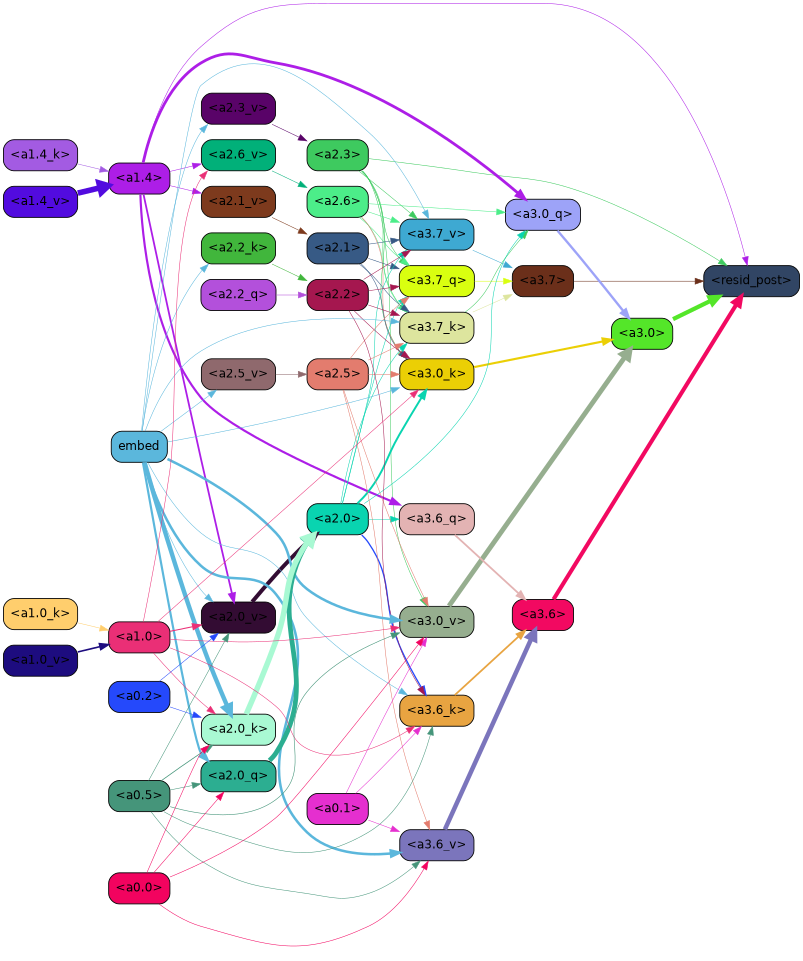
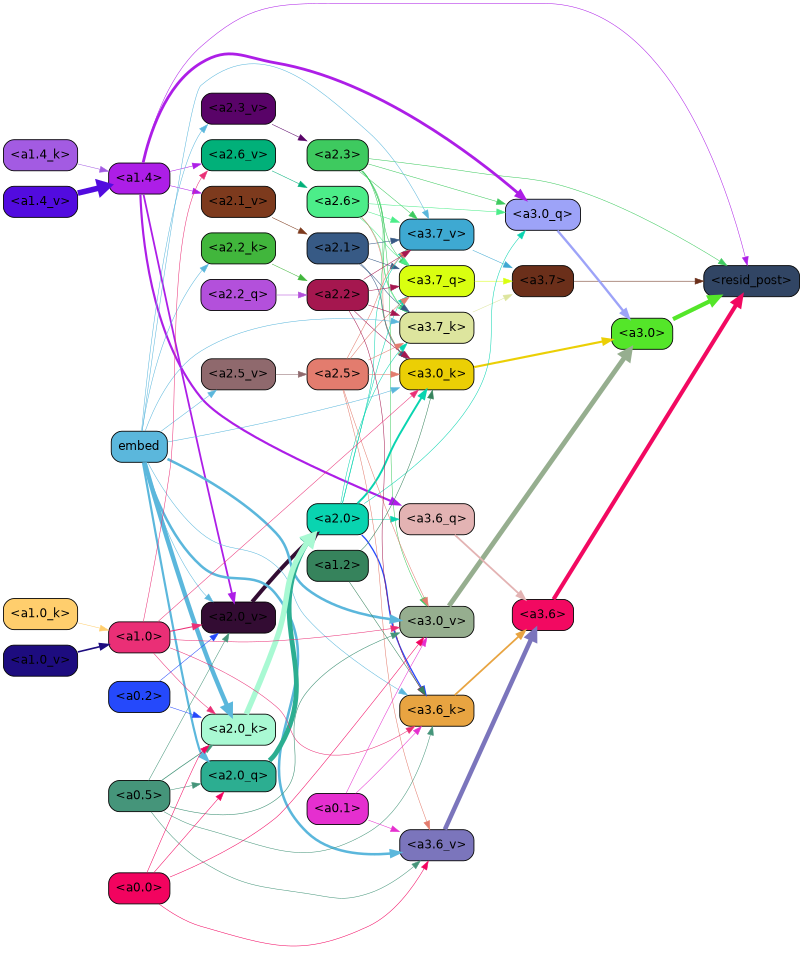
  strict digraph {
    rankdir=LR
    splines=true
    node [color=black fontname=Helvetica shape=box style="filled, rounded"]
    edge [color="#5bb7dc" penwidth=0.6]
    "<a3.7>" [fillcolor="#6b2f1a"]
    "<resid_post>" [fillcolor="#314564"]
    "<a3.6>" [fillcolor="#f20961"]
    "<a3.0>" [fillcolor="#54e629"]
    "<a2.3>" [fillcolor="#3eca5f"]
    "<a3.7_q>" [fillcolor="#d9ff10"]
    "<a3.0_q>" [fillcolor="#9da3f8"]
    "<a3.7_k>" [fillcolor="#dde59e"]
    "<a3.0_k>" [fillcolor="#ebcf05"]
    "<a3.7_v>" [fillcolor="#3ea9d2"]
    "<a3.0_v>" [fillcolor="#96ae8f"]
    "<a1.4>" [fillcolor="#ad1ee7"]
    "<a3.6_q>" [fillcolor="#e3b3b3"]
    "<a2.6_v>" [fillcolor="#01b079"]
    "<a2.1_v>" [fillcolor="#7d3a1d"]
    "<a2.0_v>" [fillcolor="#330c33"]
    "<a2.6>" [fillcolor="#4ced89"]
    "<a2.1>" [fillcolor="#375a85"]
    "<a2.0>" [fillcolor="#09d4b0"]
    "<a3.6_k>" [fillcolor="#e8a441"]
    "<a3.6_v>" [fillcolor="#7b75bc"]
    "<a2.5>" [fillcolor="#e37c6e"]
    "<a2.2>" [fillcolor="#a5174f"]
    embed [fillcolor="#5bb7dc"]
    "<a2.0_q>" [fillcolor="#2cae91"]
    "<a2.2_k>" [fillcolor="#41b63c"]
    "<a2.0_k>" [fillcolor="#a9f9d3"]
    "<a2.5_v>" [fillcolor="#8f696d"]
    "<a2.3_v>" [fillcolor="#590368"]
+   "<a1.2>" [fillcolor="#36835c"]
    "<a1.0>" [fillcolor="#ea2f76"]
    "<a0.5>" [fillcolor="#45957a"]
    "<a0.1>" [fillcolor="#e52fcf"]
    "<a0.0>" [fillcolor="#f2035f"]
    "<a2.2_q>" [fillcolor="#b350db"]
    "<a0.2>" [fillcolor="#2549fb"]
    "<a1.4_k>" [fillcolor="#a35be2"]
    "<a1.0_k>" [fillcolor="#ffce6d"]
    "<a1.4_v>" [fillcolor="#520bdf"]
    "<a1.0_v>" [fillcolor="#1d0c7f"]
    "<a3.7>" -> "<resid_post>" [color="#6b2f1a"]
    "<a3.6>" -> "<resid_post>" [color="#f20961" penwidth=4.753257989883423]
    "<a3.0>" -> "<resid_post>" [color="#54e629" penwidth=4.90053927898407]
    "<a2.3>" -> "<resid_post>" [color="#3eca5f"]
    "<a2.3>" -> "<a3.7_q>" [color="#3eca5f"]
-   "<a3.7_k>" -> "<a3.0_q>" [color="#3eca5f"]
+   "<a2.3>" -> "<a3.0_q>" [color="#3eca5f"]
    "<a2.3>" -> "<a3.7_k>" [color="#3eca5f"]
    "<a2.3>" -> "<a3.0_k>" [color="#3eca5f"]
    "<a2.3>" -> "<a3.7_v>" [color="#3eca5f"]
    "<a2.3>" -> "<a3.0_v>" [color="#3eca5f"]
    "<a3.7_q>" -> "<a3.7>" [color="#d9ff10"]
    "<a3.0_q>" -> "<a3.0>" [color="#9da3f8" penwidth=2.7421876192092896]
    "<a3.7_k>" -> "<a3.7>" [color="#dde59e"]
    "<a3.0_k>" -> "<a3.0>" [color="#ebcf05" penwidth=2.476402521133423]
    "<a3.7_v>" -> "<a3.7>" [color="#3ea9d2"]
    "<a3.0_v>" -> "<a3.0>" [color="#96ae8f" penwidth=5.652270674705505]
    "<a1.4>" -> "<resid_post>" [color="#ad1ee7"]
    "<a1.4>" -> "<a3.0_q>" [color="#ad1ee7" penwidth=3.2760138511657715]
    "<a1.4>" -> "<a3.6_q>" [color="#ad1ee7" penwidth=2.5149343013763428]
    "<a1.4>" -> "<a2.6_v>" [color="#ad1ee7"]
    "<a1.4>" -> "<a2.1_v>" [color="#ad1ee7"]
    "<a1.4>" -> "<a2.0_v>" [color="#ad1ee7" penwidth=2.0870713144540787]
    "<a3.6_q>" -> "<a3.6>" [color="#e3b3b3" penwidth=2.091020345687866]
    "<a2.6_v>" -> "<a2.6>" [color="#01b079"]
    "<a2.1_v>" -> "<a2.1>" [color="#7d3a1d"]
    "<a2.0_v>" -> "<a2.0>" [color="#330c33" penwidth=4.611755967140198]
    "<a2.6>" -> "<a3.7_q>" [color="#4ced89"]
    "<a2.6>" -> "<a3.0_q>" [color="#4ced89"]
    "<a2.6>" -> "<a3.7_k>" [color="#4ced89"]
    "<a2.6>" -> "<a3.0_k>" [color="#e37c6e"]
    "<a2.6>" -> "<a3.7_v>" [color="#4ced89"]
    "<a2.1>" -> "<a3.7_q>" [color="#375a85"]
    "<a2.1>" -> "<a3.7_k>" [color="#375a85"]
    "<a2.1>" -> "<a3.0_k>" [color="#375a85"]
    "<a2.1>" -> "<a3.7_v>" [color="#375a85"]
    "<a2.0>" -> "<a3.7_q>" [color="#09d4b0"]
    "<a2.0>" -> "<a3.0_q>" [color="#09d4b0"]
    "<a2.0>" -> "<a3.7_k>" [color="#09d4b0"]
    "<a2.0>" -> "<a3.0_k>" [color="#09d4b0" penwidth=2.2635570764541626]
    "<a2.0>" -> "<a3.7_v>" [color="#09d4b0"]
    "<a2.0>" -> "<a3.6_q>" [color="#09d4b0"]
    "<a2.0>" -> "<a3.6_k>" [color="#2549fb" penwidth=1.5290023684501648]
    "<a3.6_k>" -> "<a3.6>" [color="#e8a441" penwidth=2.048597991466522]
    "<a3.6_v>" -> "<a3.6>" [color="#7b75bc" penwidth=5.2550448179244995]
    "<a2.5>" -> "<a3.7_q>" [color="#e37c6e"]
    "<a2.5>" -> "<a3.7_k>" [color="#e37c6e"]
    "<a2.5>" -> "<a3.0_k>" [color="#e37c6e"]
+   "<a2.5>" -> "<a3.7_v>" [color="#e37c6e"]
    "<a2.5>" -> "<a3.0_v>" [color="#e37c6e"]
    "<a2.5>" -> "<a3.6_v>" [color="#e37c6e"]
    "<a2.2>" -> "<a3.7_q>" [color="#a5174f"]
    "<a2.2>" -> "<a3.7_k>" [color="#a5174f"]
    "<a2.2>" -> "<a3.0_k>" [color="#a5174f"]
    "<a2.2>" -> "<a3.7_v>" [color="#a5174f"]
    "<a2.2>" -> "<a3.6_k>" [color="#a5174f"]
    embed -> "<a3.7_k>"
    embed -> "<a3.0_k>"
    embed -> "<a3.7_v>"
    embed -> "<a3.0_v>" [penwidth=2.972973108291626]
    embed -> "<a2.0_v>"
    embed -> "<a3.6_k>"
    embed -> "<a3.6_v>" [penwidth=2.9556376338005066]
    embed -> "<a2.0_q>" [penwidth=2.522909115999937]
    embed -> "<a2.2_k>"
    embed -> "<a2.0_k>" [penwidth=5.094568967819214]
    embed -> "<a2.5_v>"
    embed -> "<a2.3_v>"
    "<a2.0_q>" -> "<a2.0>" [color="#2cae91" penwidth=5.557696580886841]
    "<a2.2_k>" -> "<a2.2>" [color="#41b63c"]
    "<a2.0_k>" -> "<a2.0>" [color="#a9f9d3" penwidth=6.320472955703735]
    "<a2.5_v>" -> "<a2.5>" [color="#8f696d"]
    "<a2.3_v>" -> "<a2.3>" [color="#590368"]
+   "<a1.2>" -> "<a3.0_k>" [color="#36835c"]
+   "<a1.2>" -> "<a3.6_k>" [color="#36835c"]
    "<a1.0>" -> "<a3.0_k>" [color="#ea2f76"]
    "<a1.0>" -> "<a3.0_v>" [color="#ea2f76"]
    "<a1.0>" -> "<a2.6_v>" [color="#ea2f76"]
    "<a1.0>" -> "<a2.0_v>" [color="#ea2f76" penwidth=1.2152502536773682]
    "<a1.0>" -> "<a3.6_k>" [color="#ea2f76"]
    "<a1.0>" -> "<a2.0_k>" [color="#ea2f76"]
    "<a0.5>" -> "<a3.0_v>" [color="#45957a" penwidth=0.6790935099124908]
    "<a0.5>" -> "<a2.0_v>" [color="#45957a"]
    "<a0.5>" -> "<a3.6_k>" [color="#45957a"]
    "<a0.5>" -> "<a3.6_v>" [color="#45957a"]
    "<a0.5>" -> "<a2.0_q>" [color="#45957a"]
    "<a0.5>" -> "<a2.0_k>" [color="#45957a" penwidth=0.8835153579711914]
    "<a0.1>" -> "<a3.0_v>" [color="#e52fcf"]
    "<a0.1>" -> "<a3.6_k>" [color="#e52fcf"]
    "<a0.1>" -> "<a3.6_v>" [color="#e52fcf"]
    "<a0.0>" -> "<a3.0_v>" [color="#f2035f"]
    "<a0.0>" -> "<a3.6_v>" [color="#f2035f"]
    "<a0.0>" -> "<a2.0_q>" [color="#f2035f"]
    "<a0.0>" -> "<a2.0_k>" [color="#f2035f"]
    "<a2.2_q>" -> "<a2.2>" [color="#b350db"]
    "<a0.2>" -> "<a2.0_v>" [color="#2549fb"]
    "<a0.2>" -> "<a2.0_k>" [color="#2549fb"]
    "<a1.4_k>" -> "<a1.4>" [color="#a35be2"]
    "<a1.0_k>" -> "<a1.0>" [color="#ffce6d"]
    "<a1.4_v>" -> "<a1.4>" [color="#520bdf" penwidth=6.5241758823394775]
    "<a1.0_v>" -> "<a1.0>" [color="#1d0c7f" penwidth=1.8809151649475098]
  }
